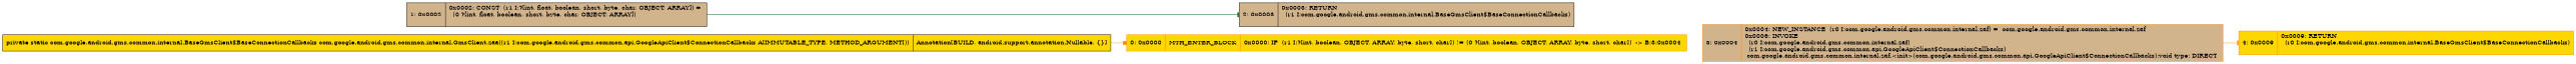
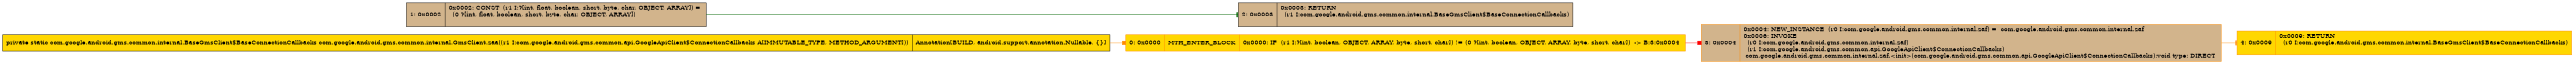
  digraph {
    rankdir=LR
    node [color=darkorange fillcolor=gold shape=record style=filled]
    edge [arrowhead=box color=darkorange]
    n1 [label="{0\:\ 0x0000|MTH_ENTER_BLOCK\l|0x0000: IF  (r1 I:?[int, boolean, OBJECT, ARRAY, byte, short, char]) != (0 ?[int, boolean, OBJECT, ARRAY, byte, short, char])  \-\> B:3:0x0004 \l}"]
    n2 [fillcolor=tan label="{3\:\ 0x0004|0x0004: NEW_INSTANCE  (r0 I:com.google.android.gms.common.internal.zaf) =  com.google.android.gms.common.internal.zaf \l0x0006: INVOKE  \l  (r0 I:com.google.android.gms.common.internal.zaf)\l  (r1 I:com.google.android.gms.common.api.GoogleApiClient$ConnectionCallbacks)\l com.google.android.gms.common.internal.zaf.\<init\>(com.google.android.gms.common.api.GoogleApiClient$ConnectionCallbacks):void type: DIRECT \l}"]
    n3 [color=black fillcolor=tan label="{1\:\ 0x0002|0x0002: CONST  (r1 I:?[int, float, boolean, short, byte, char, OBJECT, ARRAY]) = \l  (0 ?[int, float, boolean, short, byte, char, OBJECT, ARRAY])\l \l}"]
    n4 [color=black fillcolor=tan label="{2\:\ 0x0003|0x0003: RETURN  \l  (r1 I:com.google.android.gms.common.internal.BaseGmsClient$BaseConnectionCallbacks)\l \l}"]
    n5 [label="{4\:\ 0x0009|0x0009: RETURN  \l  (r0 I:com.google.android.gms.common.internal.BaseGmsClient$BaseConnectionCallbacks)\l \l}"]
    n6 [color=black label="{private static com.google.android.gms.common.internal.BaseGmsClient$BaseConnectionCallbacks com.google.android.gms.common.internal.GmsClient.zaa((r1 I:com.google.android.gms.common.api.GoogleApiClient$ConnectionCallbacks A[IMMUTABLE_TYPE, METHOD_ARGUMENT]))  | Annotation[BUILD, android.support.annotation.Nullable, \{\}]\l}"]
+   n1 -> n2 [color=red]
    n2 -> n5 [arrowhead=tee]
    n3 -> n4 [arrowhead=tee color=darkgreen]
    n6 -> n1
  }
